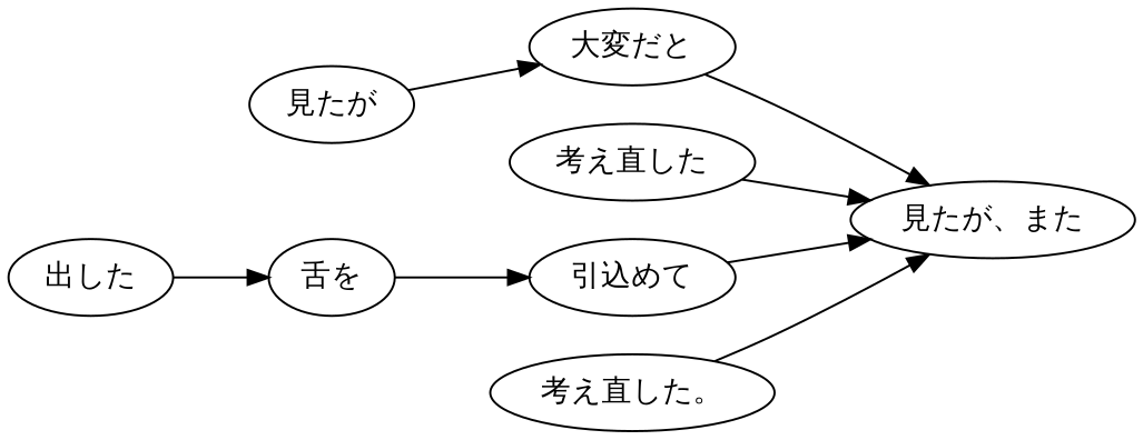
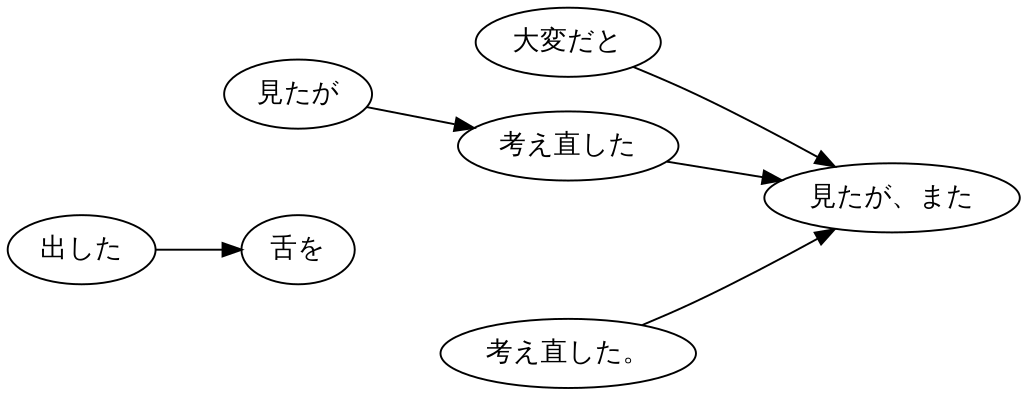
  digraph {
    fontname="Liberation Sans"
    rankdir=LR
    node [fontname="Liberation Sans"]
    edge [fontname="Liberation Sans"]
    n1 [label="見たが"]
    n2 [label="大変だと"]
    n3 [label="見たが、また"]
    n4 [label="考え直した"]
    n5 [label="出した"]
    n6 [label="舌を"]
-   n7 [label="引込めて"]
    n8 [label="考え直した。"]
-   n1 -> n2
+   n1 -> n4
    n2 -> n3
    n4 -> n3
    n5 -> n6
-   n6 -> n7
-   n7 -> n3
    n8 -> n3
  }
